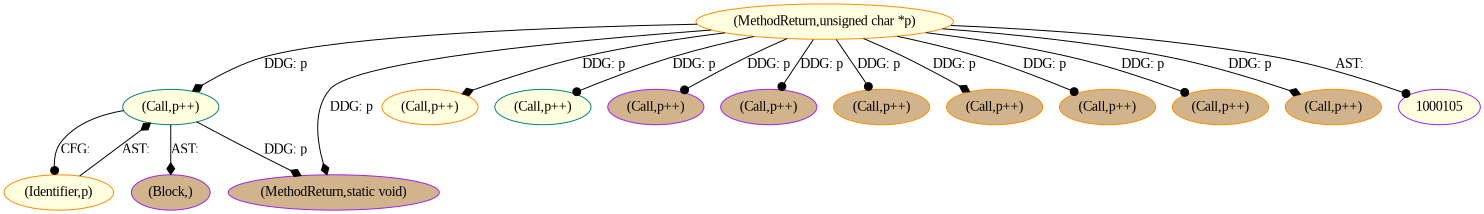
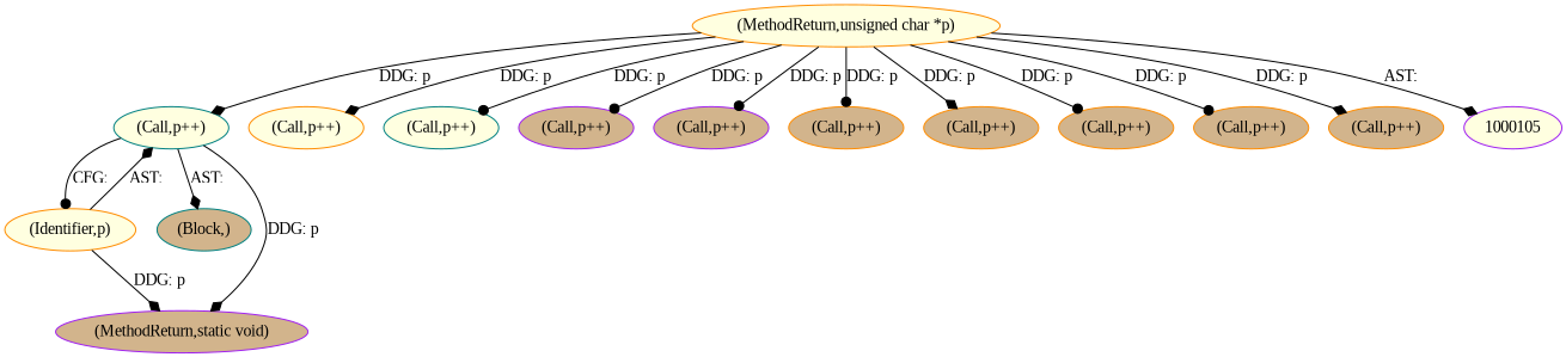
  digraph {
    fontname="Liberation Serif"
    node [color=darkorange fillcolor=tan fontname="Liberation Serif" style=filled]
    edge [arrowhead=diamond fontname="Liberation Serif"]
    n1 [color=teal fillcolor=lightyellow label="(Call,p++)"]
    n2 [fillcolor=lightyellow label="(Identifier,p)"]
-   n3 [color=purple label="(Block,)"]
+   n3 [color=teal label="(Block,)"]
    n4 [color=purple label="(MethodReturn,static void)"]
    n5 [fillcolor=lightyellow label="(MethodReturn,unsigned char *p)"]
    n6 [fillcolor=lightyellow label="(Call,p++)"]
    n7 [color=teal fillcolor=lightyellow label="(Call,p++)"]
    n8 [color=purple label="(Call,p++)"]
    n9 [color=purple label="(Call,p++)"]
    n10 [label="(Call,p++)"]
    n11 [label="(Call,p++)"]
    n12 [label="(Call,p++)"]
    n13 [label="(Call,p++)"]
    n14 [label="(Call,p++)"]
    1000105 [color=purple fillcolor=lightyellow]
    n1 -> n2 [arrowhead=dot label="CFG: "]
    n1 -> n3 [label="AST: "]
    n1 -> n4 [label="DDG: p"]
    n2 -> n1 [label="AST: "]
    n5 -> n1 [label="DDG: p"]
-   n5 -> n4 [label="DDG: p"]
+   n2 -> n4 [label="DDG: p"]
    n5 -> n6 [label="DDG: p"]
    n5 -> n7 [arrowhead=dot label="DDG: p"]
    n5 -> n8 [arrowhead=dot label="DDG: p"]
    n5 -> n9 [arrowhead=dot label="DDG: p"]
    n5 -> n10 [arrowhead=dot label="DDG: p"]
    n5 -> n11 [label="DDG: p"]
    n5 -> n12 [arrowhead=dot label="DDG: p"]
    n5 -> n13 [arrowhead=dot label="DDG: p"]
    n5 -> n14 [label="DDG: p"]
-   n5 -> 1000105 [arrowhead=dot label="AST: "]
+   n5 -> 1000105 [label="AST: "]
  }
